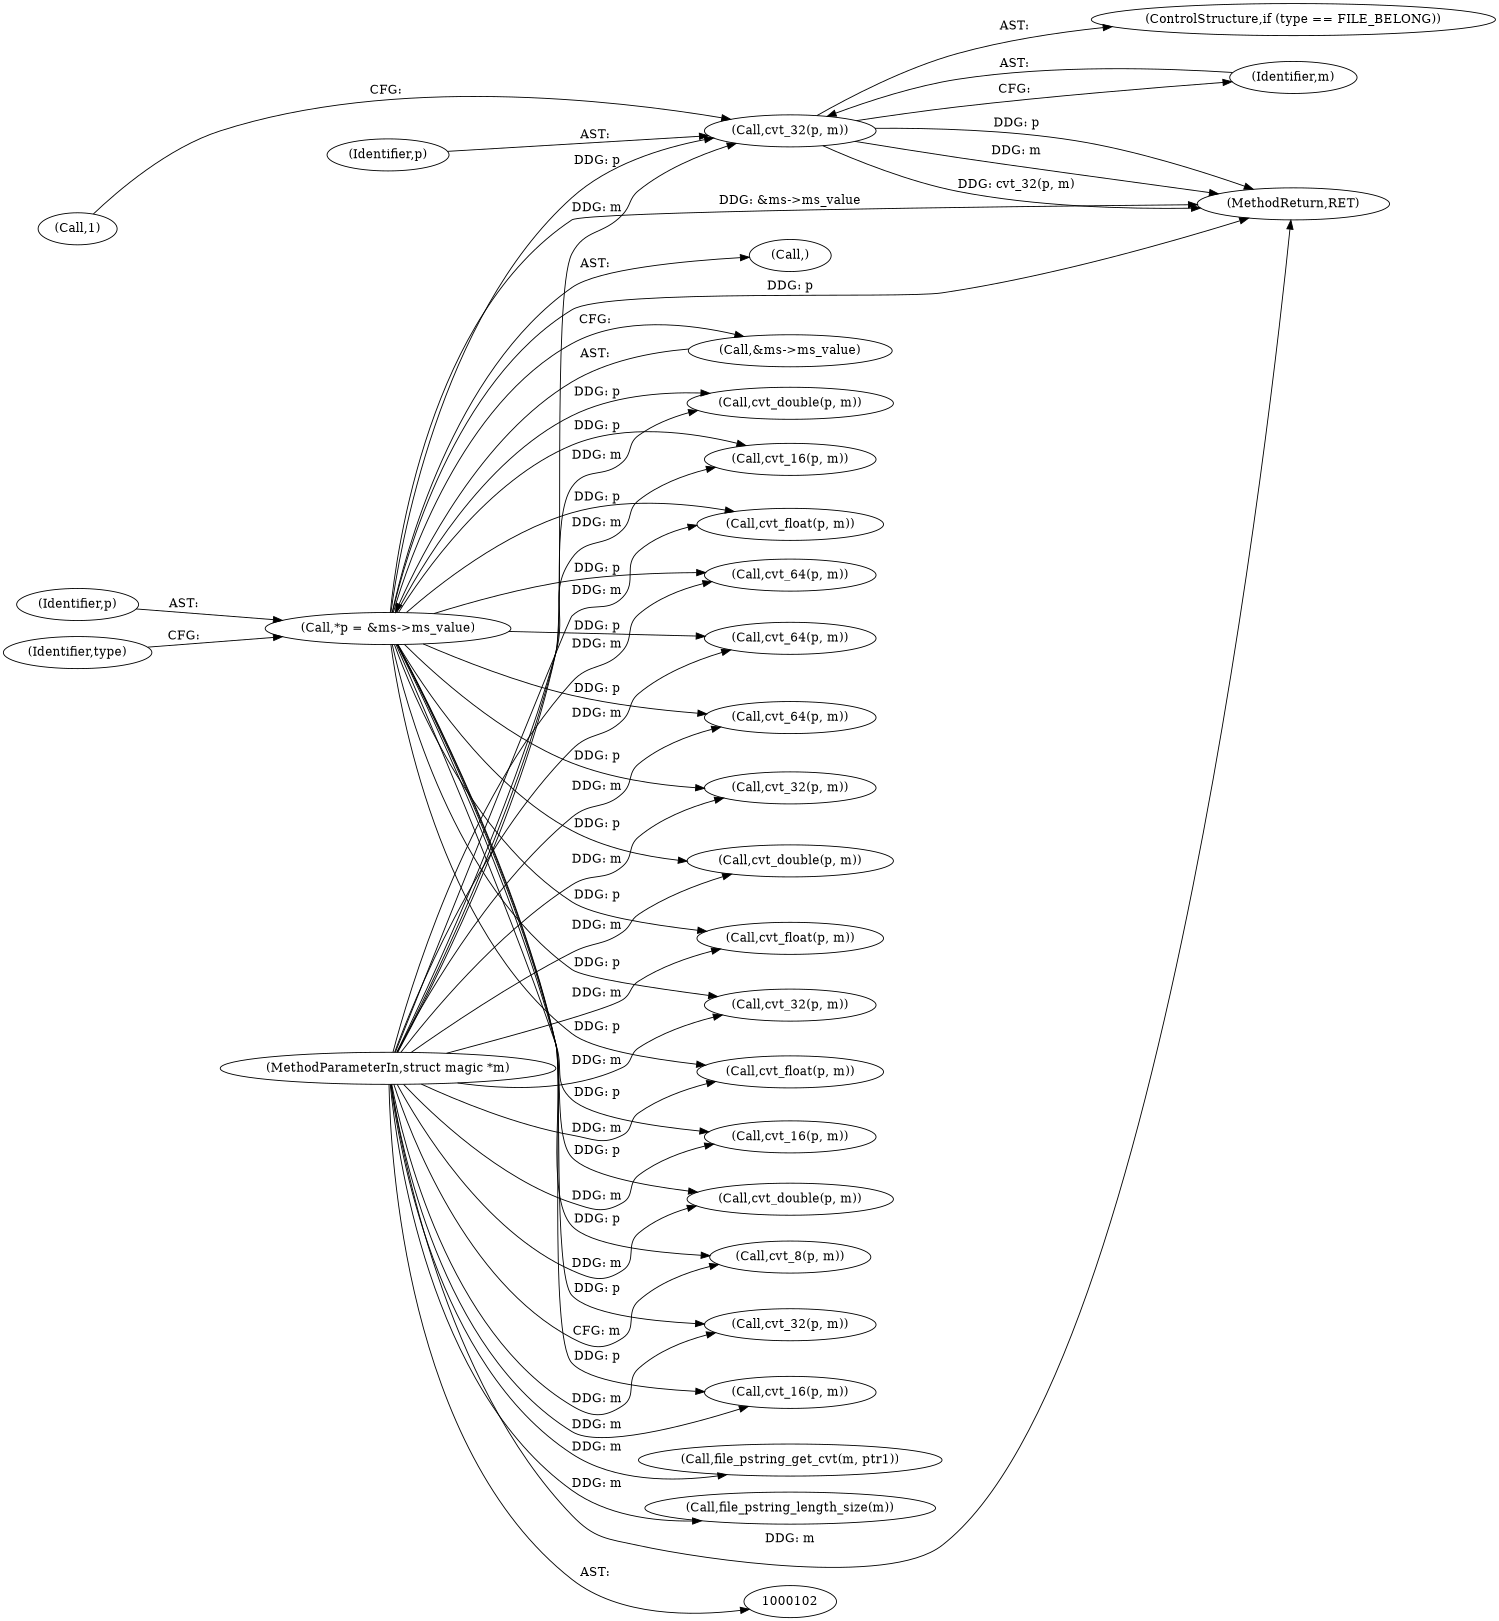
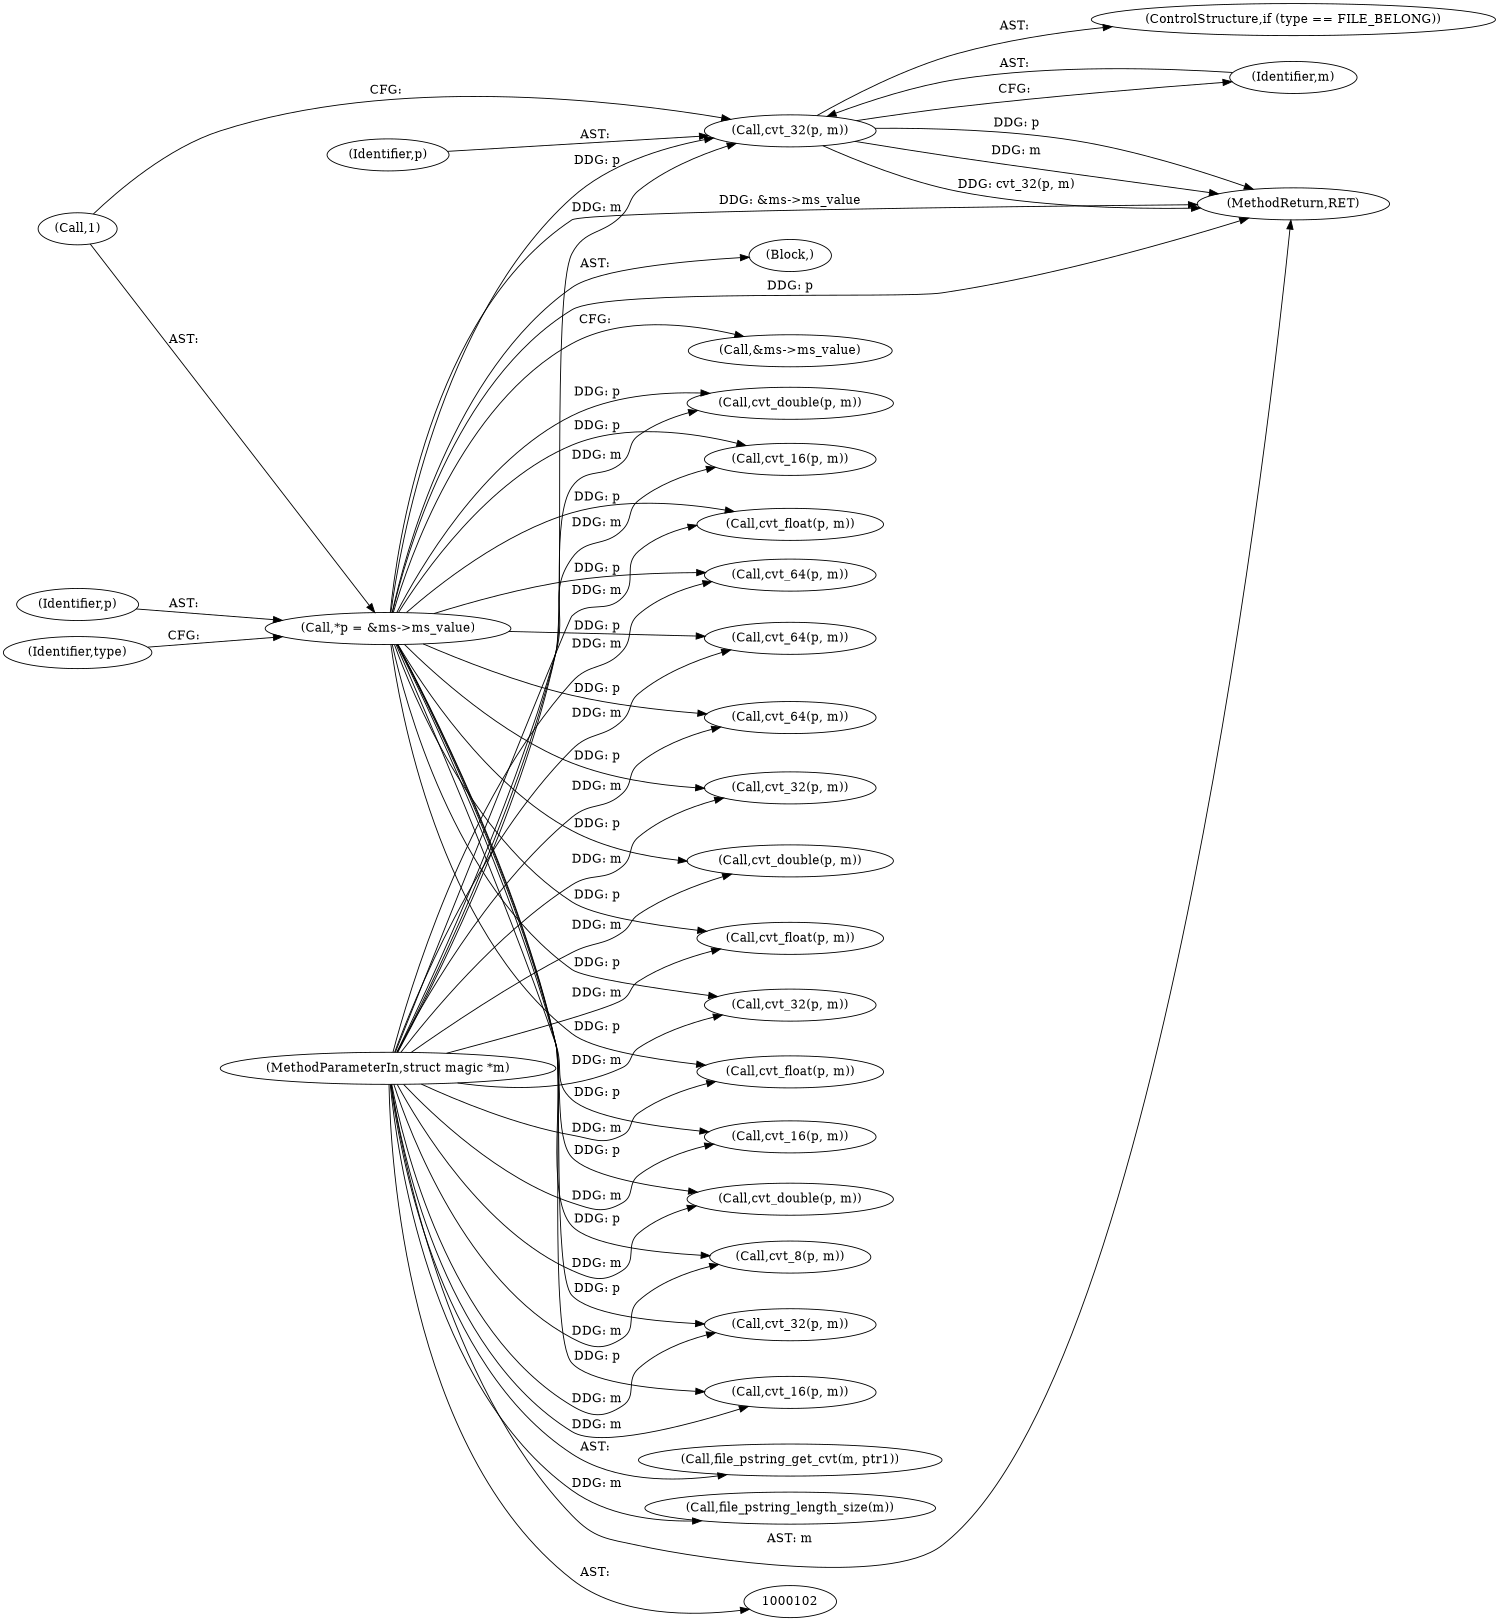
  digraph {
    rankdir=LR
    n1 [label="(Call,cvt_32(p, m))"]
    n2 [label="(MethodReturn,RET)"]
    n3 [label="(ControlStructure,if (type == FILE_BELONG))"]
    n4 [label="(Identifier,m)"]
    n5 [label="(Call,*p = &ms->ms_value)"]
    n6 [label="(Call,cvt_double(p, m))"]
    n7 [label="(Call,&ms->ms_value)"]
    n8 [label="(Call,cvt_float(p, m))"]
    n9 [label="(Call,cvt_64(p, m))"]
    n10 [label="(Call,cvt_double(p, m))"]
-   n11 [label="(Call,)"]
+   n11 [label="(Block,)"]
    n12 [label="(Call,cvt_float(p, m))"]
    n13 [label="(Call,cvt_16(p, m))"]
    n14 [label="(Call,cvt_double(p, m))"]
    n15 [label="(Call,cvt_16(p, m))"]
    n16 [label="(Call,cvt_64(p, m))"]
    n17 [label="(Call,cvt_32(p, m))"]
    n18 [label="(Call,cvt_32(p, m))"]
    n19 [label="(Call,cvt_8(p, m))"]
    n20 [label="(Call,cvt_32(p, m))"]
    n21 [label="(Call,cvt_64(p, m))"]
    n22 [label="(Call,cvt_float(p, m))"]
    n23 [label="(Call,cvt_16(p, m))"]
    n24 [label="(MethodParameterIn,struct magic *m)"]
    n25 [label="(Call,file_pstring_get_cvt(m, ptr1))"]
    n26 [label="(Call,file_pstring_length_size(m))"]
    1000102
    n28 [label="(Identifier,p)"]
    n29 [label="(Call,1)"]
    n30 [label="(Identifier,type)"]
    n31 [label="(Identifier,p)"]
    n1 -> n2 [label="DDG: p"]
    n1 -> n2 [label="DDG: m"]
    n1 -> n2 [label="DDG: cvt_32(p, m)"]
    n1 -> n3 [label="AST: "]
    n1 -> n4 [label="CFG: "]
    n4 -> n1 [label="AST: "]
    n5 -> n1 [label="DDG: p"]
    n5 -> n2 [label="DDG: &ms->ms_value"]
    n5 -> n2 [label="DDG: p"]
    n5 -> n6 [label="DDG: p"]
    n5 -> n7 [label="CFG: "]
    n5 -> n8 [label="DDG: p"]
    n5 -> n9 [label="DDG: p"]
    n5 -> n10 [label="DDG: p"]
    n5 -> n11 [label="AST: "]
    n5 -> n12 [label="DDG: p"]
    n5 -> n13 [label="DDG: p"]
    n5 -> n14 [label="DDG: p"]
    n5 -> n15 [label="DDG: p"]
    n5 -> n16 [label="DDG: p"]
    n5 -> n17 [label="DDG: p"]
    n5 -> n18 [label="DDG: p"]
    n5 -> n19 [label="DDG: p"]
    n5 -> n20 [label="DDG: p"]
    n5 -> n21 [label="DDG: p"]
    n5 -> n22 [label="DDG: p"]
    n5 -> n23 [label="DDG: p"]
-   n7 -> n5 [label="AST: "]
+   n29 -> n5 [label="AST: "]
    n24 -> n1 [label="DDG: m"]
-   n24 -> n2 [label="DDG: m"]
+   n24 -> n2 [label="AST: m"]
    n24 -> n6 [label="DDG: m"]
    n24 -> n8 [label="DDG: m"]
    n24 -> n9 [label="DDG: m"]
    n24 -> n10 [label="DDG: m"]
    n24 -> n12 [label="DDG: m"]
    n24 -> n13 [label="DDG: m"]
    n24 -> n14 [label="DDG: m"]
    n24 -> n15 [label="DDG: m"]
    n24 -> n16 [label="DDG: m"]
    n24 -> n17 [label="DDG: m"]
    n24 -> n18 [label="DDG: m"]
-   n24 -> n19 [label="CFG: m"]
+   n24 -> n19 [label="DDG: m"]
    n24 -> n20 [label="DDG: m"]
    n24 -> n21 [label="DDG: m"]
    n24 -> n22 [label="DDG: m"]
    n24 -> n23 [label="DDG: m"]
-   n24 -> n25 [label="DDG: m"]
+   n24 -> n25 [label="AST: "]
    n24 -> n26 [label="DDG: m"]
    n24 -> 1000102 [label="AST: "]
    n28 -> n1 [label="AST: "]
    n29 -> n1 [label="CFG: "]
    n30 -> n5 [label="CFG: "]
    n31 -> n5 [label="AST: "]
  }
